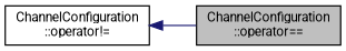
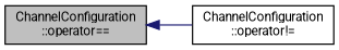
  digraph {
    rankdir=LR
    fontname=Roboto
    node [color=black fontname=Roboto fontsize=10 shape=record style=filled]
    n1 [fillcolor=grey75 fontcolor=black height=0.2 label="ChannelConfiguration\l::operator==" width=0.4]
    n2 [fillcolor=white height=0.2 label="ChannelConfiguration\l::operator!=" width=0.4]
-   n2 -> n1 [color=midnightblue dir=back fontname=Roboto fontsize=10 labelfontname=Helvetica labelfontsize=10 style=solid]
+   n1 -> n2 [color=midnightblue dir=back fontname=Roboto fontsize=10 labelfontname=Helvetica labelfontsize=10 style=solid]
  }
